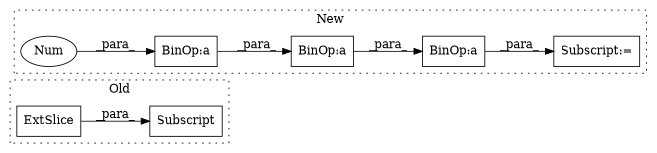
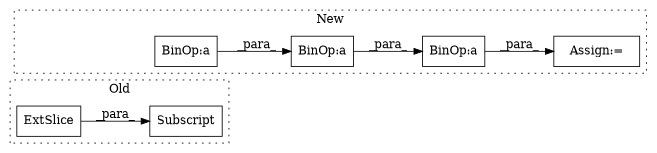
  digraph {
    rankdir=LR
    node [a=82 l=3 shape=box]
    n1 [a=85 l=17 label=ExtSlice s=6671]
    n2 [a=63 l="26,0" label=Subscript s="6671,0"]
-   n3 [a=68 label="Subscript:=" s=7102]
+   n3 [a=68 label="Assign:=" s=7102]
    n4 [label="BinOp:a" s=7113]
    n5 [label="BinOp:a" s=6280]
-   n6 [a=76 label=Num s=6277 shape=ellipse]
    n7 [label="BinOp:a" s=6274]
    subgraph cluster_1 {
      label=Old
      style=dotted
      n1
      n2
    }
    subgraph cluster_2 {
      label=New
      style=dotted
      n3
      n4
      n5
-     n6
      n7
    }
    n1 -> n2 [label=_para_]
    n4 -> n3 [label=_para_]
    n5 -> n7 [label=_para_]
-   n6 -> n5 [label=_para_]
    n7 -> n4 [label=_para_]
  }
